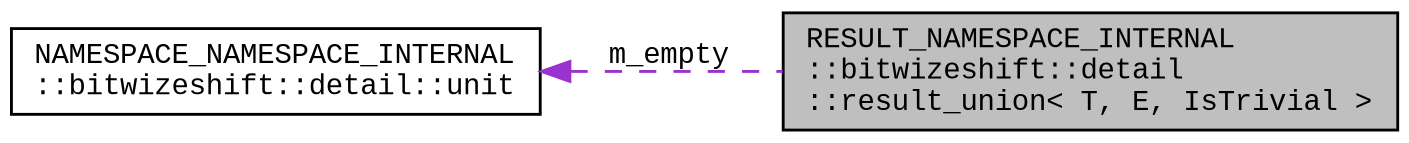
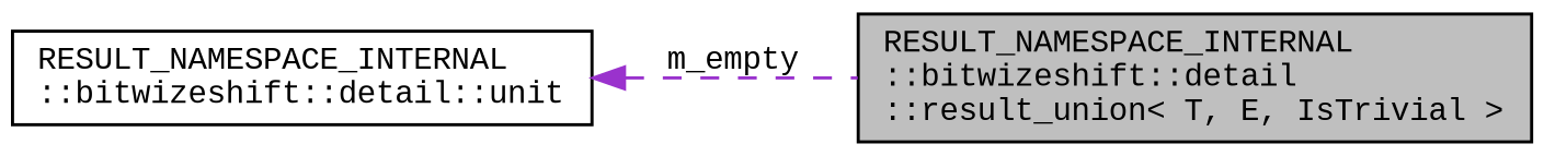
  digraph {
    rankdir=LR
    fontname="Liberation Mono"
    node [color=black fontname="Liberation Mono" fontsize=10 shape=record style=filled]
    n1 [fillcolor=grey75 fontcolor=black height=0.2 label="RESULT_NAMESPACE_INTERNAL\l::bitwizeshift::detail\l::result_union\< T, E, IsTrivial \>" width=0.4]
-   n2 [fillcolor=white height=0.2 label="NAMESPACE_NAMESPACE_INTERNAL\l::bitwizeshift::detail::unit" width=0.4]
+   n2 [fillcolor=white height=0.2 label="RESULT_NAMESPACE_INTERNAL\l::bitwizeshift::detail::unit" width=0.4]
    n2 -> n1 [color=darkorchid3 dir=back fontname="Liberation Mono" fontsize=10 label=" m_empty" labelfontname=Helvetica labelfontsize=10 style=dashed]
  }
